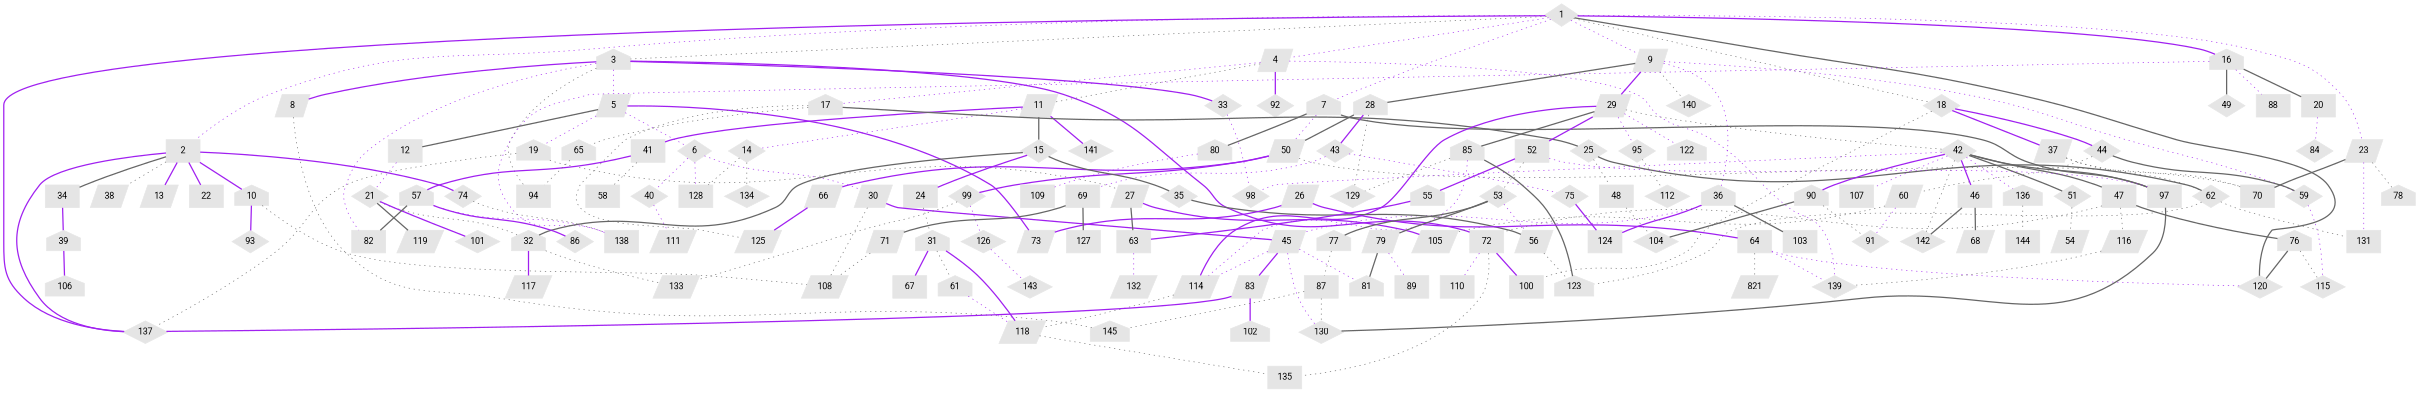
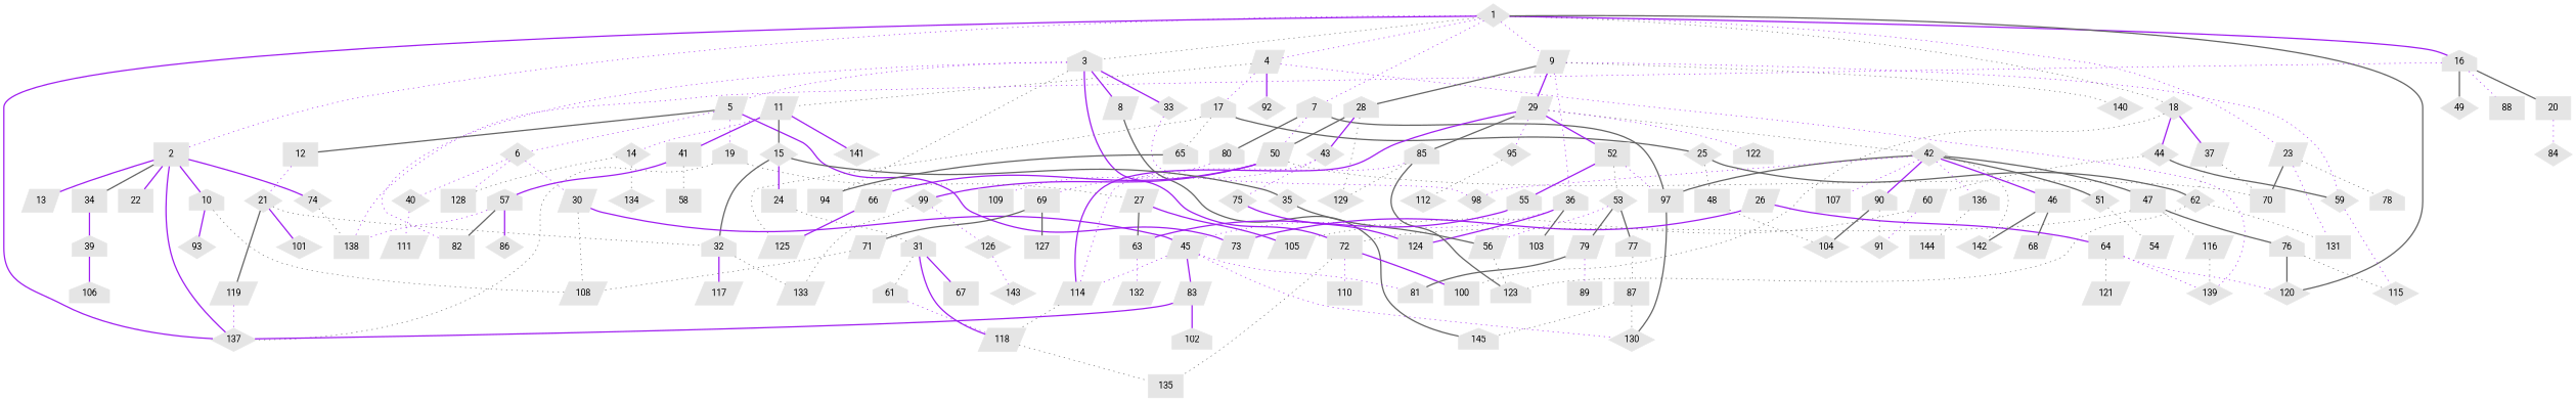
  graph {
    fontname=Roboto
    node [color=gray90 fontname=Roboto shape=diamond style=filled]
    edge [color=purple fontname=Roboto style=dotted]
    2 [shape=box]
    1
    3 [shape=house]
    4 [shape=parallelogram]
    7 [shape=house]
    9 [shape=parallelogram]
    16 [shape=house]
    18
    23 [shape=parallelogram]
    120
    137
    10 [shape=house]
    13 [shape=parallelogram]
    22 [shape=box]
    34 [shape=box]
-   38 [shape=parallelogram]
    74
    5 [shape=parallelogram]
    8 [shape=parallelogram]
    33
    72 [shape=box]
    82 [shape=box]
    94 [shape=box]
    11 [shape=parallelogram]
    17 [shape=house]
    92
    139
    50 [shape=parallelogram]
    80 [shape=house]
    97 [shape=box]
    28 [shape=house]
    29 [shape=parallelogram]
    36 [shape=house]
    59
    140
    20 [shape=box]
    49
    88 [shape=box]
    138 [shape=box]
    37 [shape=parallelogram]
    44
    100 [shape=box]
    70 [shape=box]
    78 [shape=house]
    131 [shape=box]
    93
    108 [shape=parallelogram]
    39 [shape=house]
    6
    12 [shape=box]
    19 [shape=house]
    73 [shape=parallelogram]
    145 [shape=house]
    98
    110 [shape=box]
    135 [shape=box]
    14
    15
    41 [shape=box]
    141
    25
    65 [shape=house]
    125 [shape=parallelogram]
    30 [shape=parallelogram]
    40
    128 [shape=box]
    21
    27 [shape=parallelogram]
    45 [shape=parallelogram]
    111 [shape=parallelogram]
    66 [shape=parallelogram]
    99
    109 [shape=box]
    130
    126
    143
    43
    129
    42
    52 [shape=box]
    85 [shape=house]
    95
    114 [shape=parallelogram]
    122 [shape=house]
    103 [shape=box]
    124 [shape=box]
    115
    134
    24 [shape=box]
    32 [shape=house]
    35
    57 [shape=house]
    58 [shape=box]
    101
    119 [shape=parallelogram]
    31 [shape=house]
    117 [shape=parallelogram]
    133 [shape=parallelogram]
    56 [shape=parallelogram]
    84
    48 [shape=box]
    62
    60 [shape=parallelogram]
    26 [shape=parallelogram]
    64 [shape=box]
    63 [shape=box]
    105 [shape=parallelogram]
    61 [shape=house]
    67 [shape=box]
    118 [shape=parallelogram]
    104
    123 [shape=house]
-   121 [shape=parallelogram label=821]
+   121 [shape=parallelogram]
    132 [shape=parallelogram]
    69 [shape=box]
    75
    46 [shape=box]
    47 [shape=box]
    51
    90 [shape=house]
    107 [shape=box]
    136 [shape=house]
    142
    53
    55 [shape=house]
    112
    81 [shape=house]
    83 [shape=parallelogram]
    106 [shape=house]
    86
    68 [shape=parallelogram]
    76 [shape=house]
    116 [shape=parallelogram]
    54 [shape=parallelogram]
    91
    144 [shape=box]
    71 [shape=parallelogram]
    127 [shape=box]
    102 [shape=house]
    77 [shape=house]
    79 [shape=parallelogram]
    87 [shape=box]
    89 [shape=box]
    2 -- 137 [style=bold]
    2 -- 10 [style=bold]
    2 -- 13 [style=bold]
    2 -- 22 [style=bold]
    2 -- 34 [color=gray40 style=bold]
-   2 -- 38 [color=gray40]
    2 -- 74 [style=bold]
    1 -- 2
    1 -- 3 [color=gray40]
    1 -- 4
    1 -- 7
    1 -- 9
    1 -- 16 [style=bold]
    1 -- 18 [color=gray40]
    1 -- 23
    1 -- 120 [color=gray40 style=bold]
    1 -- 137 [style=bold]
    3 -- 5
    3 -- 8 [style=bold]
    3 -- 33 [style=bold]
    3 -- 72 [style=bold]
    3 -- 82
    3 -- 94 [color=gray40]
    4 -- 11 [color=gray40]
    4 -- 17
    4 -- 92 [style=bold]
    4 -- 139
    7 -- 50
    7 -- 80 [color=gray40 style=bold]
    7 -- 97 [color=gray40 style=bold]
    9 -- 28 [color=gray40 style=bold]
    9 -- 29 [style=bold]
    9 -- 36
    9 -- 59
    9 -- 140 [color=gray40]
    16 -- 20 [color=gray40 style=bold]
    16 -- 49 [color=gray40 style=bold]
    16 -- 88
    16 -- 138
    18 -- 37 [style=bold]
    18 -- 44 [style=bold]
    18 -- 100 [color=gray40]
    23 -- 70 [color=gray40 style=bold]
    23 -- 78 [color=gray40]
    23 -- 131
    10 -- 93 [style=bold]
    10 -- 108 [color=gray40]
    34 -- 39 [style=bold]
    74 -- 138 [color=gray40]
    5 -- 6
    5 -- 12 [color=gray40 style=bold]
    5 -- 19
    5 -- 73 [style=bold]
-   8 -- 145 [color=gray40]
+   8 -- 145 [color=gray40 style=bold]
    33 -- 98
    72 -- 100 [style=bold]
    72 -- 110
    72 -- 135 [color=gray40]
    11 -- 14
    11 -- 15 [color=gray40 style=bold]
    11 -- 41 [style=bold]
    11 -- 141 [style=bold]
    17 -- 25 [color=gray40 style=bold]
    17 -- 65 [color=gray40]
    17 -- 125 [color=gray40]
    50 -- 70 [color=gray40]
    50 -- 66 [style=bold]
    50 -- 99 [style=bold]
    80 -- 109
    97 -- 130 [color=gray40 style=bold]
    28 -- 50 [color=gray40 style=bold]
    28 -- 43 [style=bold]
    28 -- 129 [color=gray40]
    29 -- 42 [color=gray40]
    29 -- 52 [style=bold]
    29 -- 85 [color=gray40 style=bold]
    29 -- 95
    29 -- 114 [style=bold]
    29 -- 122
    36 -- 45
    36 -- 103 [color=gray40 style=bold]
    36 -- 124 [style=bold]
    59 -- 115
    20 -- 84
    37 -- 70 [color=gray40]
    37 -- 62 [color=gray40]
    44 -- 59 [color=gray40 style=bold]
    44 -- 60 [color=gray40]
    39 -- 106 [style=bold]
    6 -- 30
    6 -- 40
    6 -- 128
    12 -- 21
    19 -- 137 [color=gray40]
    19 -- 27 [color=gray40]
    14 -- 128 [color=gray40]
    14 -- 134 [color=gray40]
    15 -- 24 [style=bold]
    15 -- 32 [color=gray40 style=bold]
    15 -- 35 [color=gray40 style=bold]
    41 -- 57 [style=bold]
    41 -- 58 [color=gray40]
    25 -- 48 [color=gray40]
    25 -- 62 [color=gray40 style=bold]
-   65 -- 94 [color=gray40]
+   65 -- 94 [color=gray40 style=bold]
    30 -- 108 [color=gray40]
    30 -- 45 [style=bold]
    40 -- 111
    21 -- 32 [color=gray40]
    21 -- 101 [style=bold]
    21 -- 119 [color=gray40 style=bold]
    27 -- 63 [color=gray40 style=bold]
    27 -- 105 [style=bold]
    45 -- 130
    45 -- 114
    45 -- 81
    45 -- 83 [style=bold]
    66 -- 125 [style=bold]
    99 -- 126
    99 -- 133 [color=gray40]
    126 -- 143
    43 -- 69
    43 -- 75
    42 -- 97 [color=gray40 style=bold]
    42 -- 98
    42 -- 46 [style=bold]
    42 -- 47 [color=gray40 style=bold]
    42 -- 51 [color=gray40 style=bold]
    42 -- 90 [style=bold]
    42 -- 107
    42 -- 136
    42 -- 142 [color=gray40]
    52 -- 97
    52 -- 53 [color=gray40]
    52 -- 55 [style=bold]
    85 -- 129 [color=gray40]
    85 -- 114
    85 -- 123 [color=gray40 style=bold]
    95 -- 112 [color=gray40]
    114 -- 118 [color=gray40]
    24 -- 31 [color=gray40]
    32 -- 117 [style=bold]
    32 -- 133 [color=gray40]
    35 -- 56 [color=gray40 style=bold]
    57 -- 82 [color=gray40 style=bold]
    57 -- 138
    57 -- 86 [style=bold]
+   119 -- 137
    31 -- 61 [color=gray40]
    31 -- 67 [style=bold]
    31 -- 118 [style=bold]
    56 -- 123 [color=gray40]
    48 -- 104 [color=gray40]
    62 -- 131 [color=gray40]
    62 -- 123 [color=gray40]
    60 -- 105 [color=gray40]
    60 -- 91
    26 -- 73 [style=bold]
    26 -- 64 [style=bold]
    64 -- 120
    64 -- 139
    64 -- 121 [color=gray40]
    63 -- 132
    61 -- 118
    118 -- 135 [color=gray40]
    69 -- 71 [color=gray40 style=bold]
    69 -- 127 [color=gray40 style=bold]
    75 -- 124 [style=bold]
    46 -- 142 [color=gray40 style=bold]
    46 -- 68 [color=gray40 style=bold]
    47 -- 72 [color=gray40]
    47 -- 76 [color=gray40 style=bold]
    47 -- 116 [color=gray40]
    51 -- 54 [color=gray40]
    90 -- 104 [color=gray40 style=bold]
    90 -- 91 [color=gray40]
    136 -- 144 [color=gray40]
    53 -- 56
    53 -- 77 [color=gray40 style=bold]
    53 -- 79 [color=gray40 style=bold]
    55 -- 63 [style=bold]
    83 -- 137 [style=bold]
    83 -- 102 [style=bold]
    76 -- 120 [color=gray40 style=bold]
    76 -- 115 [color=gray40]
    116 -- 139 [color=gray40]
    71 -- 108 [color=gray40]
    77 -- 87 [color=gray40]
    79 -- 81 [color=gray40 style=bold]
    79 -- 89
    87 -- 145 [color=gray40]
    87 -- 130 [color=gray40]
  }
